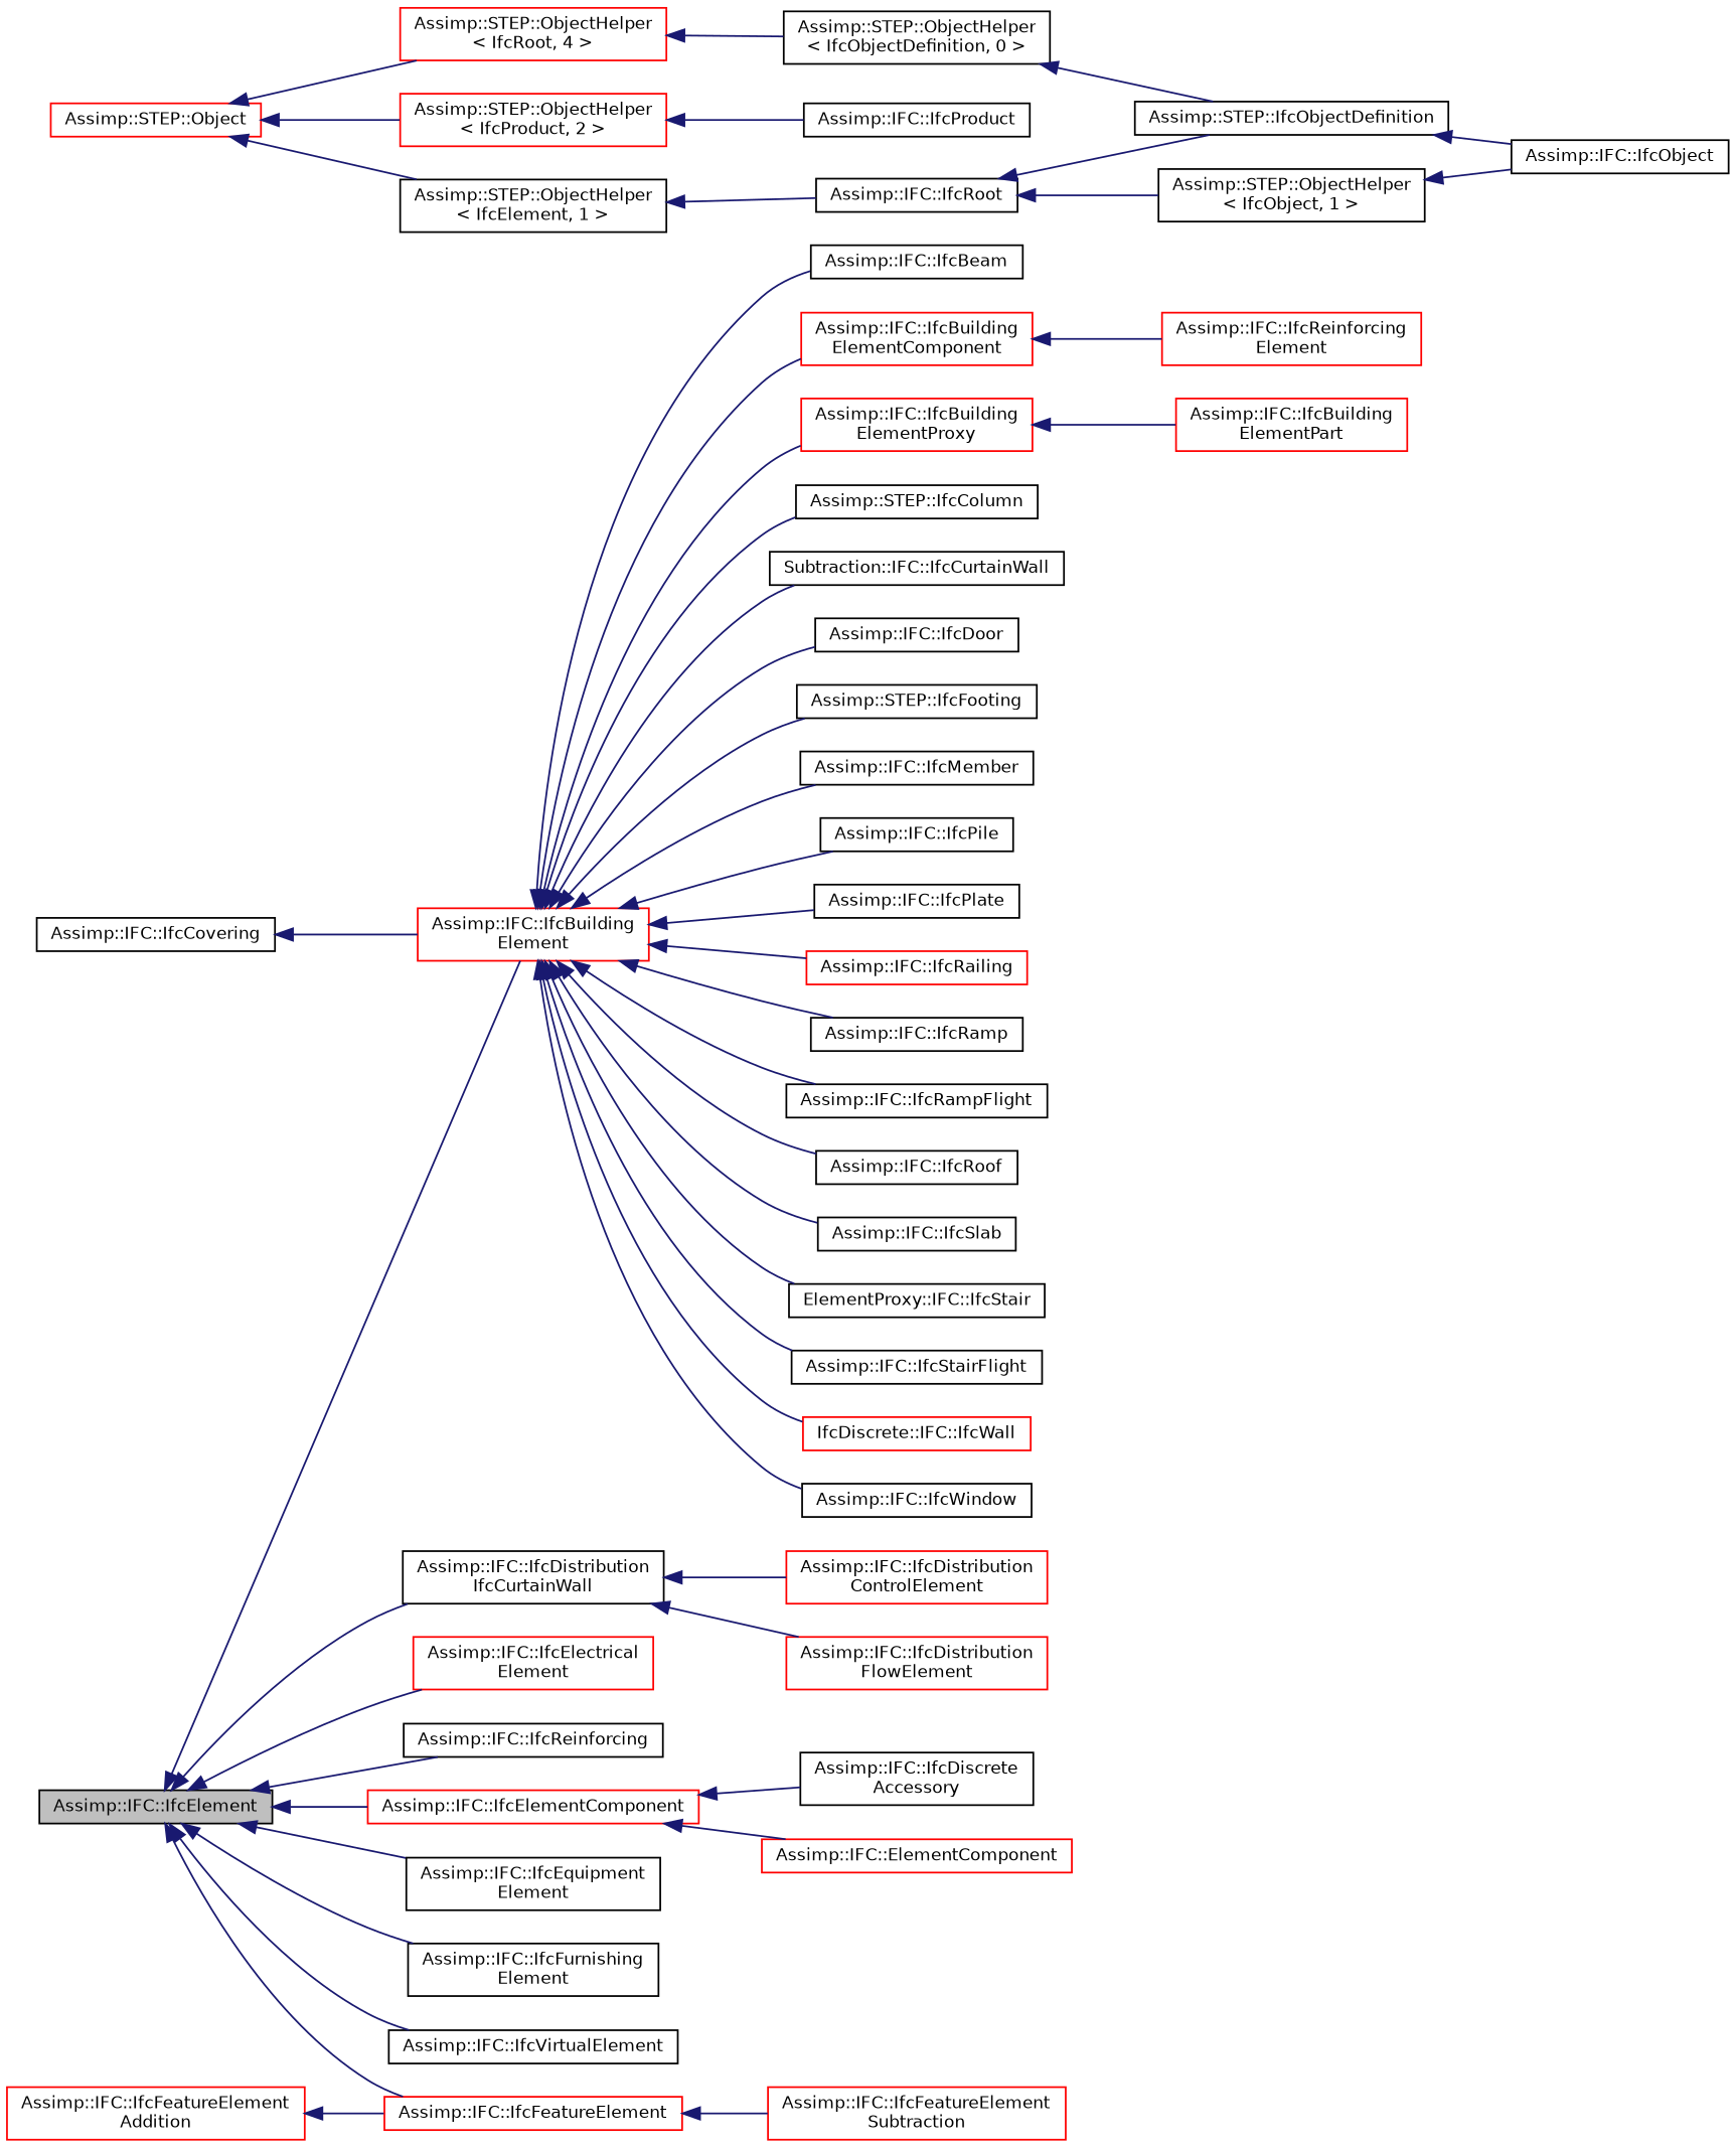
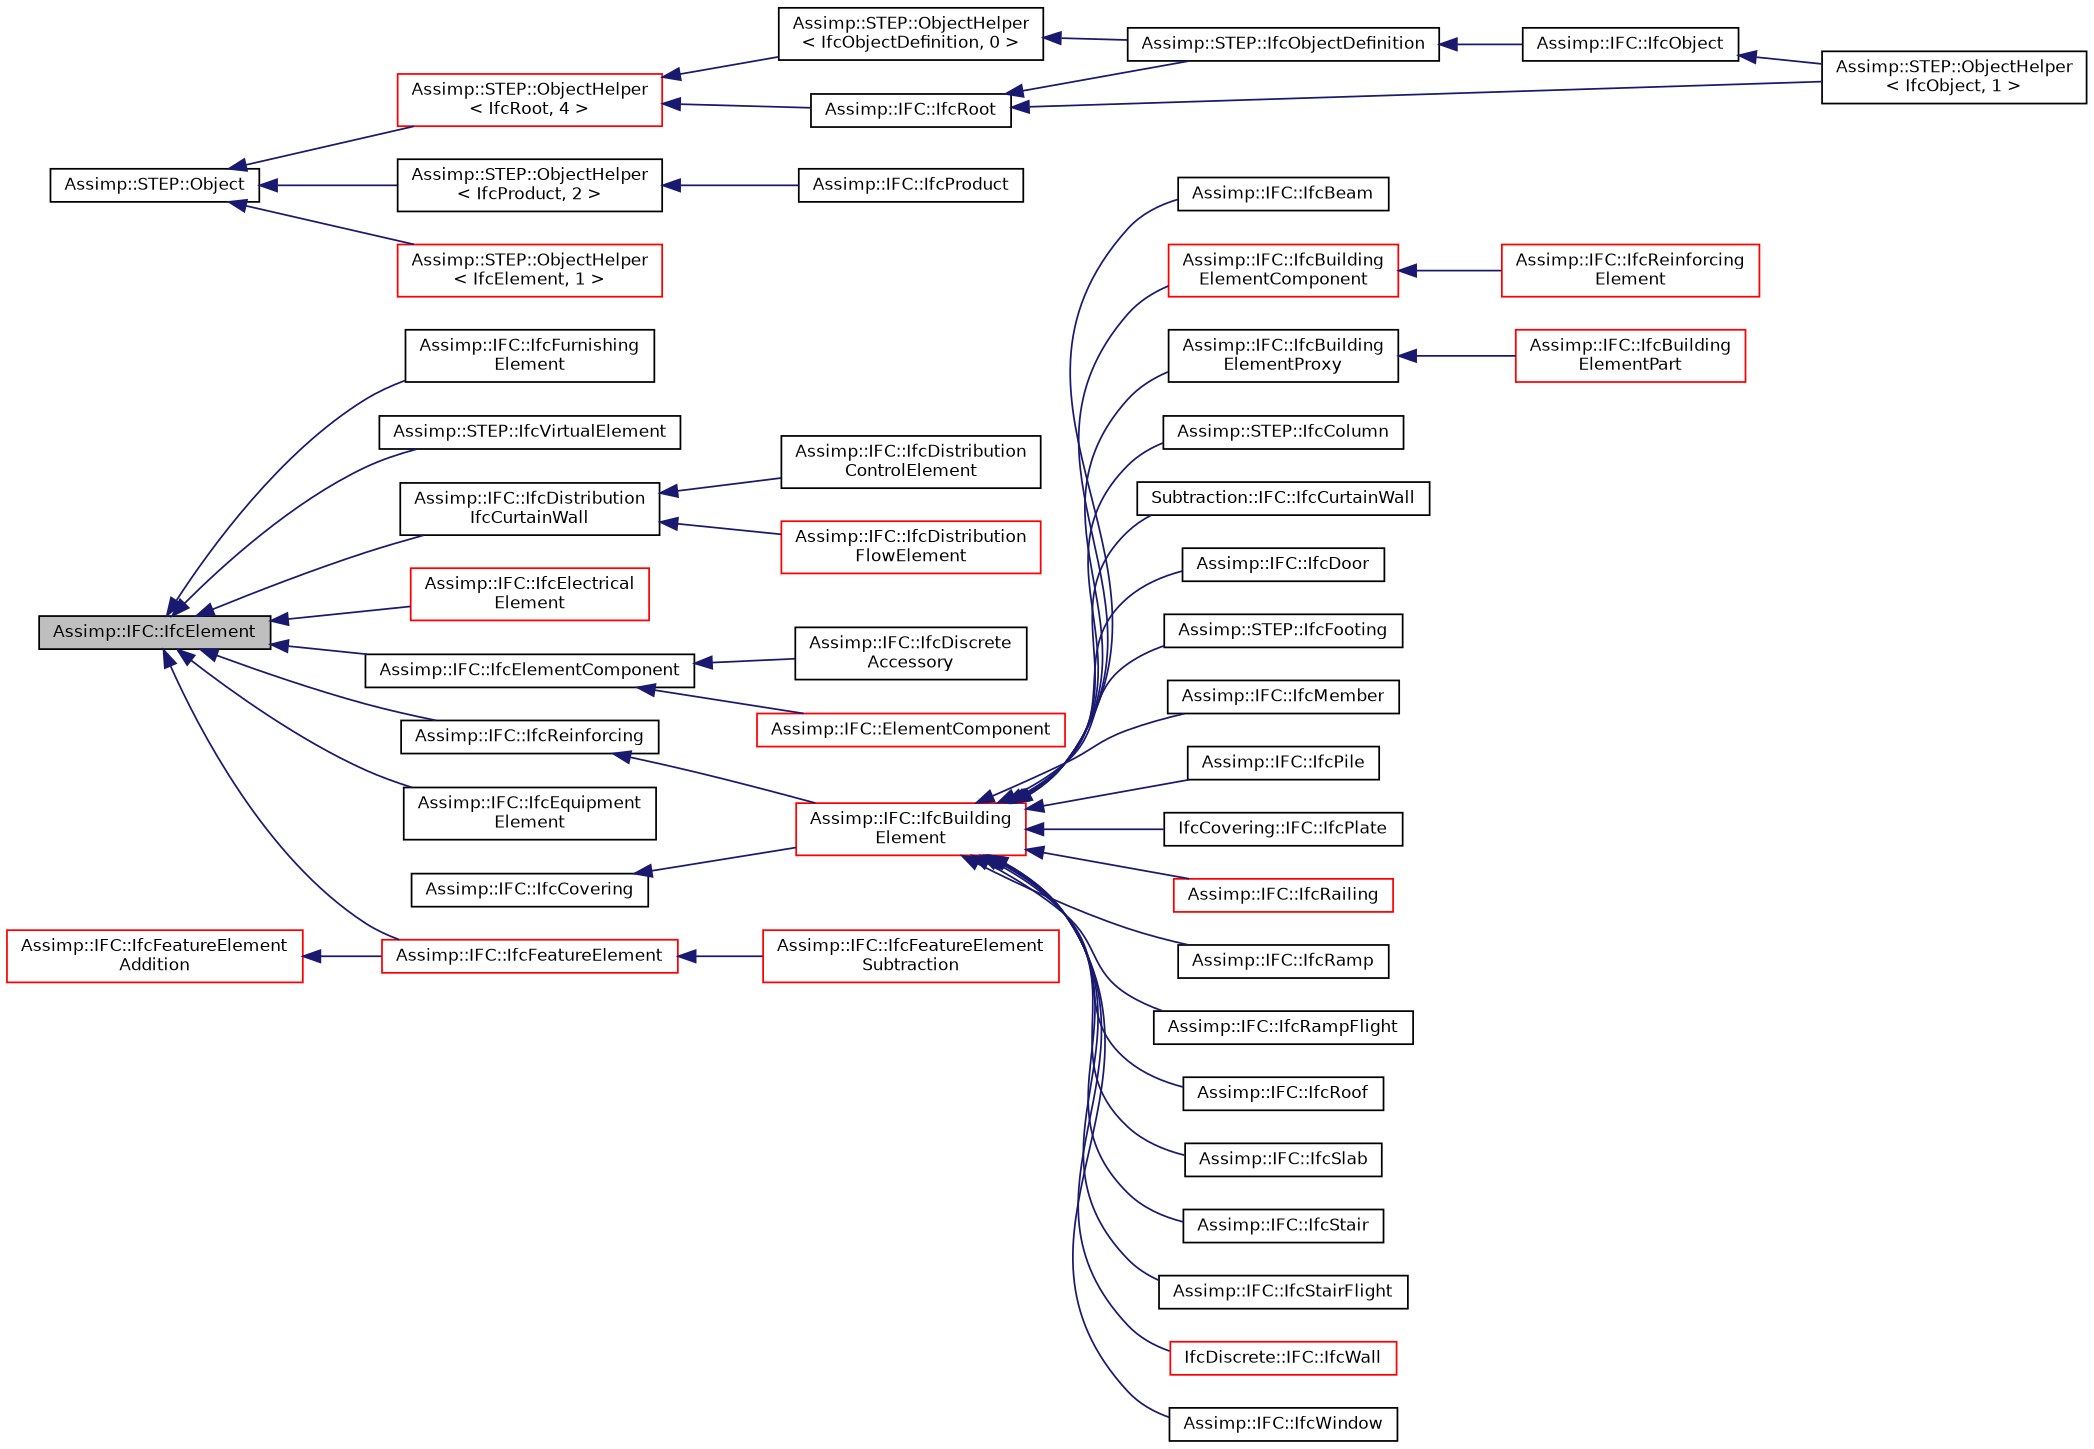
  digraph {
    rankdir=LR
    node [color=black fillcolor=white fontname=Helvetica fontsize=10 shape=record style=filled]
    edge [color=midnightblue dir=back fontname=Helvetica fontsize=10 labelfontname=Helvetica labelfontsize=10 style=solid]
    n1 [fillcolor=grey75 fontcolor=black height=0.2 label="Assimp::IFC::IfcElement" width=0.4]
    n2 [color=red height=0.2 label="Assimp::IFC::IfcBuilding\lElement" width=0.4]
    n3 [height=0.2 label="Assimp::IFC::IfcDistribution\lIfcCurtainWall" width=0.4]
    n4 [color=red height=0.2 label="Assimp::IFC::IfcElectrical\lElement" width=0.4]
    n5 [height=0.2 label="Assimp::IFC::IfcReinforcing" width=0.4]
-   n6 [color=red height=0.2 label="Assimp::IFC::IfcElementComponent" width=0.4]
+   n6 [height=0.2 label="Assimp::IFC::IfcElementComponent" width=0.4]
    n7 [height=0.2 label="Assimp::IFC::IfcEquipment\lElement" width=0.4]
    n8 [color=red height=0.2 label="Assimp::IFC::IfcFeatureElement" width=0.4]
    n9 [height=0.2 label="Assimp::IFC::IfcFurnishing\lElement" width=0.4]
-   n10 [height=0.2 label="Assimp::IFC::IfcVirtualElement" width=0.4]
+   n10 [height=0.2 label="Assimp::STEP::IfcVirtualElement" width=0.4]
    n11 [height=0.2 label="Assimp::IFC::IfcBeam" width=0.4]
    n12 [color=red height=0.2 label="Assimp::IFC::IfcBuilding\lElementComponent" width=0.4]
-   n13 [color=red height=0.2 label="Assimp::IFC::IfcBuilding\lElementProxy" width=0.4]
+   n13 [height=0.2 label="Assimp::IFC::IfcBuilding\lElementProxy" width=0.4]
    n14 [height=0.2 label="Assimp::STEP::IfcColumn" width=0.4]
    n15 [height=0.2 label="Subtraction::IFC::IfcCurtainWall" width=0.4]
    n16 [height=0.2 label="Assimp::IFC::IfcDoor" width=0.4]
    n17 [height=0.2 label="Assimp::STEP::IfcFooting" width=0.4]
    n18 [height=0.2 label="Assimp::IFC::IfcMember" width=0.4]
    n19 [height=0.2 label="Assimp::IFC::IfcPile" width=0.4]
-   n20 [height=0.2 label="Assimp::IFC::IfcPlate" width=0.4]
+   n20 [height=0.2 label="IfcCovering::IFC::IfcPlate" width=0.4]
    n21 [color=red height=0.2 label="Assimp::IFC::IfcRailing" width=0.4]
    n22 [height=0.2 label="Assimp::IFC::IfcRamp" width=0.4]
    n23 [height=0.2 label="Assimp::IFC::IfcRampFlight" width=0.4]
    n24 [height=0.2 label="Assimp::IFC::IfcRoof" width=0.4]
    n25 [height=0.2 label="Assimp::IFC::IfcSlab" width=0.4]
-   n26 [height=0.2 label="ElementProxy::IFC::IfcStair" width=0.4]
+   n26 [height=0.2 label="Assimp::IFC::IfcStair" width=0.4]
    n27 [height=0.2 label="Assimp::IFC::IfcStairFlight" width=0.4]
    n28 [color=red height=0.2 label="IfcDiscrete::IFC::IfcWall" width=0.4]
    n29 [height=0.2 label="Assimp::IFC::IfcWindow" width=0.4]
-   n30 [color=red height=0.2 label="Assimp::IFC::IfcDistribution\lControlElement" width=0.4]
+   n30 [height=0.2 label="Assimp::IFC::IfcDistribution\lControlElement" width=0.4]
    n31 [color=red height=0.2 label="Assimp::IFC::IfcDistribution\lFlowElement" width=0.4]
    n32 [height=0.2 label="Assimp::IFC::IfcDiscrete\lAccessory" width=0.4]
    n33 [color=red height=0.2 label="Assimp::IFC::ElementComponent" width=0.4]
    n34 [color=red height=0.2 label="Assimp::IFC::IfcFeatureElement\lSubtraction" width=0.4]
    n35 [height=0.2 label="Assimp::IFC::IfcProduct" width=0.4]
    n36 [height=0.2 label="Assimp::IFC::IfcObject" width=0.4]
    n37 [height=0.2 label="Assimp::STEP::IfcObjectDefinition" width=0.4]
    n38 [height=0.2 label="Assimp::IFC::IfcRoot" width=0.4]
    n39 [height=0.2 label="Assimp::STEP::ObjectHelper\l\< IfcObject, 1 \>" width=0.4]
    n40 [color=red height=0.2 label="Assimp::STEP::ObjectHelper\l\< IfcRoot, 4 \>" width=0.4]
    n41 [height=0.2 label="Assimp::STEP::ObjectHelper\l\< IfcObjectDefinition, 0 \>" width=0.4]
-   n42 [color=red height=0.2 label="Assimp::STEP::Object" width=0.4]
-   n43 [color=red height=0.2 label="Assimp::STEP::ObjectHelper\l\< IfcProduct, 2 \>" width=0.4]
-   n44 [height=0.2 label="Assimp::STEP::ObjectHelper\l\< IfcElement, 1 \>" width=0.4]
+   n42 [height=0.2 label="Assimp::STEP::Object" width=0.4]
+   n43 [height=0.2 label="Assimp::STEP::ObjectHelper\l\< IfcProduct, 2 \>" width=0.4]
+   n44 [color=red height=0.2 label="Assimp::STEP::ObjectHelper\l\< IfcElement, 1 \>" width=0.4]
    n45 [color=red height=0.2 label="Assimp::IFC::IfcReinforcing\lElement" width=0.4]
    n46 [color=red height=0.2 label="Assimp::IFC::IfcBuilding\lElementPart" width=0.4]
    n47 [height=0.2 label="Assimp::IFC::IfcCovering" width=0.4]
    n48 [color=red height=0.2 label="Assimp::IFC::IfcFeatureElement\lAddition" width=0.4]
-   n1 -> n2
+   n5 -> n2
    n1 -> n3
    n1 -> n4
    n1 -> n5
    n1 -> n6
    n1 -> n7
    n1 -> n8
    n1 -> n9
    n1 -> n10
    n2 -> n11
    n2 -> n12
    n2 -> n13
    n2 -> n14
    n2 -> n15
    n2 -> n16
    n2 -> n17
    n2 -> n18
    n2 -> n19
    n2 -> n20
    n2 -> n21
    n2 -> n22
    n2 -> n23
    n2 -> n24
    n2 -> n25
    n2 -> n26
    n2 -> n27
    n2 -> n28
    n2 -> n29
    n3 -> n30
    n3 -> n31
    n6 -> n32
    n6 -> n33
    n8 -> n34
    n12 -> n45
    n13 -> n46
    n37 -> n36
    n38 -> n37
    n38 -> n39
-   n39 -> n36
-   n44 -> n38
+   n36 -> n39
+   n40 -> n38
    n40 -> n41
    n41 -> n37
    n42 -> n40
    n42 -> n43
    n42 -> n44
    n43 -> n35
    n47 -> n2
    n48 -> n8
  }
